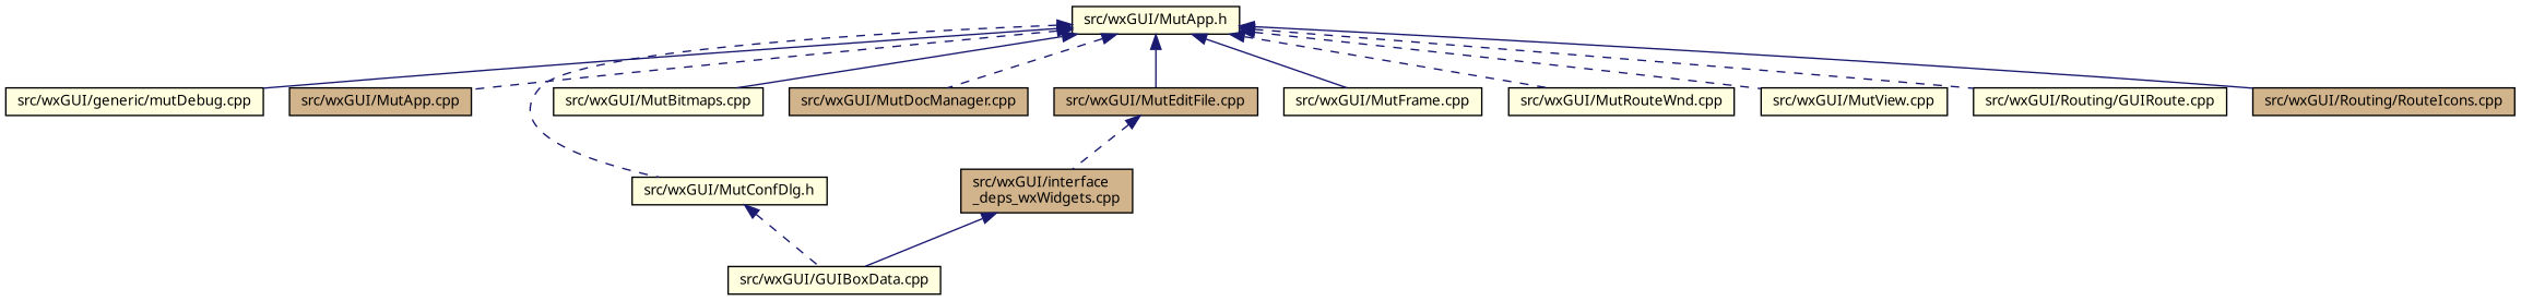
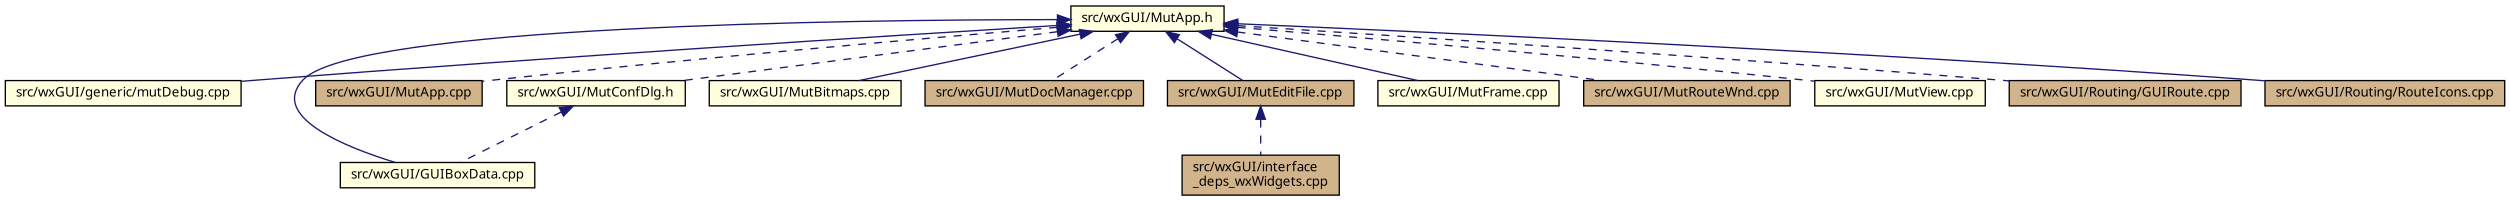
  digraph {
    node [color=black fillcolor=lightyellow fontname=Sans fontsize=10 shape=record style=filled]
    edge [color=midnightblue dir=back fontname=Sans fontsize=10 labelfontname=Sans labelfontsize=10 style=dashed]
    n1 [fontcolor=black height=0.2 label="src/wxGUI/MutApp.h" width=0.4]
    n2 [height=0.2 label="src/wxGUI/generic/mutDebug.cpp" width=0.4]
    n3 [height=0.2 label="src/wxGUI/GUIBoxData.cpp" width=0.4]
    n4 [fillcolor=tan height=0.2 label="src/wxGUI/MutApp.cpp" width=0.4]
    n5 [height=0.2 label="src/wxGUI/MutConfDlg.h" width=0.4]
    n6 [height=0.2 label="src/wxGUI/MutBitmaps.cpp" width=0.4]
    n7 [fillcolor=tan height=0.2 label="src/wxGUI/MutDocManager.cpp" width=0.4]
    n8 [fillcolor=tan height=0.2 label="src/wxGUI/MutEditFile.cpp" width=0.4]
    n9 [height=0.2 label="src/wxGUI/MutFrame.cpp" width=0.4]
-   n10 [height=0.2 label="src/wxGUI/MutRouteWnd.cpp" width=0.4]
+   n10 [fillcolor=tan height=0.2 label="src/wxGUI/MutRouteWnd.cpp" width=0.4]
    n11 [height=0.2 label="src/wxGUI/MutView.cpp" width=0.4]
-   n12 [height=0.2 label="src/wxGUI/Routing/GUIRoute.cpp" width=0.4]
+   n12 [fillcolor=tan height=0.2 label="src/wxGUI/Routing/GUIRoute.cpp" width=0.4]
    n13 [fillcolor=tan height=0.2 label="src/wxGUI/Routing/RouteIcons.cpp" width=0.4]
    n14 [fillcolor=tan height=0.2 label="src/wxGUI/interface\l_deps_wxWidgets.cpp" width=0.4]
    n1 -> n2 [style=solid]
-   n14 -> n3 [style=solid]
+   n1 -> n3 [style=solid]
    n1 -> n4
    n1 -> n5
    n1 -> n6 [style=solid]
    n1 -> n7
    n1 -> n8 [style=solid]
    n1 -> n9 [style=solid]
    n1 -> n10
    n1 -> n11
    n1 -> n12
    n1 -> n13 [style=solid]
    n5 -> n3
    n8 -> n14
  }
